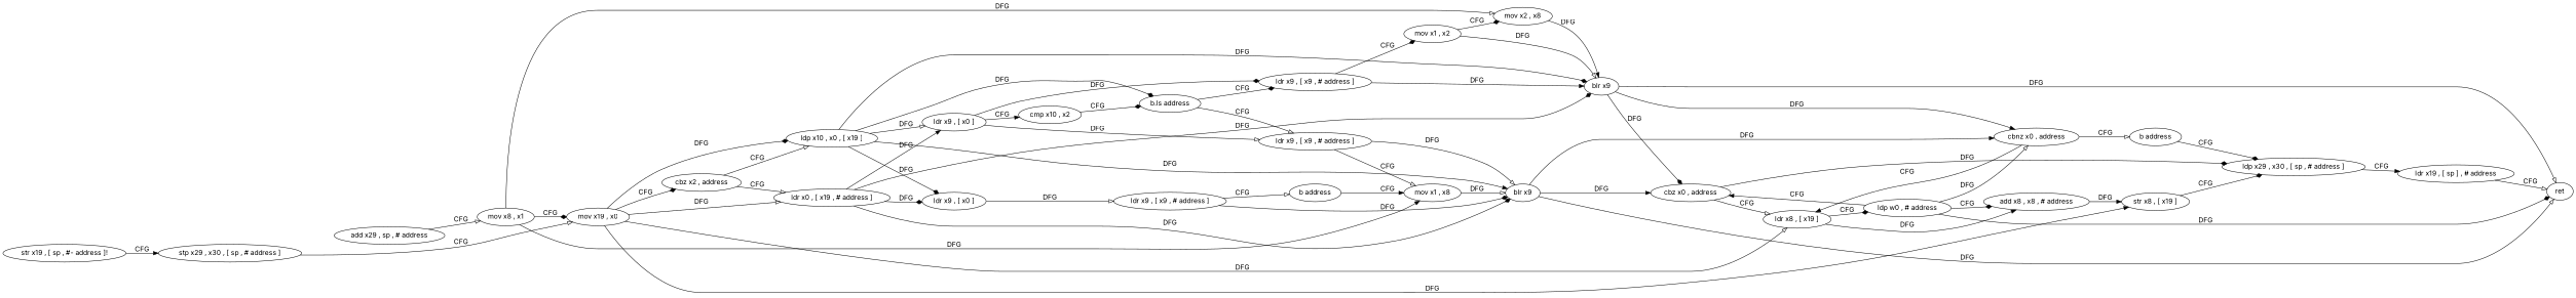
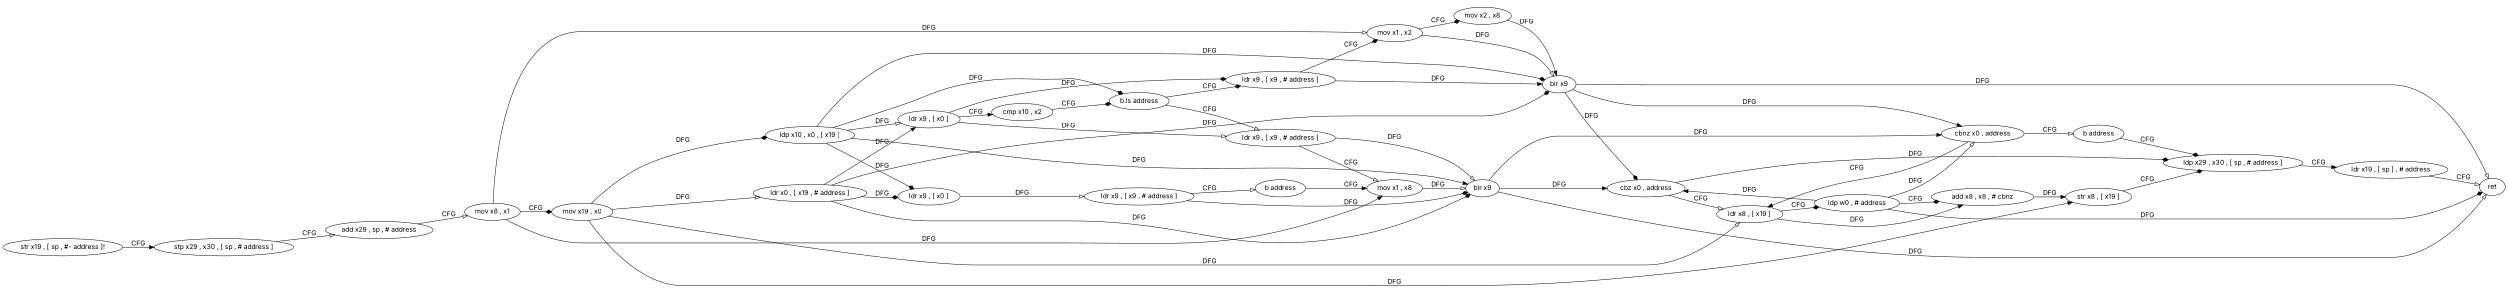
  digraph {
    fontname=Inter
    rankdir=LR
    node [fontname=Inter]
    edge [arrowhead=onormal fontname=Inter]
    n1 [label="str x19 , [ sp , #- address ]!"]
    n2 [label="stp x29 , x30 , [ sp , # address ]"]
    n3 [label="add x29 , sp , # address"]
    n4 [label="mov x8 , x1"]
    n5 [label="mov x19 , x0"]
    n6 [label="mov x1 , x8"]
    n7 [label="mov x2 , x8"]
-   n8 [label="cbz x2 , address"]
    n9 [label="ldr x0 , [ x19 , # address ]"]
    n10 [label="ldp x10 , x0 , [ x19 ]"]
    n11 [label="ldr x8 , [ x19 ]"]
    n12 [label="str x8 , [ x19 ]"]
    n13 [label="blr x9"]
    n14 [label="blr x9"]
    n15 [label="ldr x9 , [ x0 ]"]
    n16 [label="ldr x9 , [ x0 ]"]
    n17 [label="b.ls address"]
    n18 [label="ldp w0 , # address"]
-   n19 [label="add x8 , x8 , # address"]
+   n19 [label="add x8 , x8 , # cbnz"]
    n20 [label="ldp x29 , x30 , [ sp , # address ]"]
    n21 [label="ldr x9 , [ x9 , # address ]"]
    n22 [label="cmp x10 , x2"]
    n23 [label="ldr x9 , [ x9 , # address ]"]
    n24 [label="ldr x9 , [ x9 , # address ]"]
    n25 [label="cbz x0 , address"]
    n26 [label="cbnz x0 , address"]
    n27 [label=ret]
    n28 [label="b address"]
    n29 [label="mov x1 , x2"]
    n30 [label="b address"]
    n31 [label="ldr x19 , [ sp ] , # address"]
    n1 -> n2 [arrowhead=normal label=CFG]
-   n2 -> n5 [label=CFG]
+   n2 -> n3 [label=CFG]
    n3 -> n4 [label=CFG]
    n4 -> n5 [arrowhead=diamond label=CFG]
    n4 -> n6 [arrowhead=normal label=DFG]
-   n4 -> n7 [label=DFG]
-   n5 -> n8 [arrowhead=diamond label=CFG]
+   n4 -> n29 [label=DFG]
    n5 -> n9 [label=DFG]
    n5 -> n10 [arrowhead=diamond label=DFG]
    n5 -> n11 [label=DFG]
    n5 -> n12 [arrowhead=normal label=DFG]
    n6 -> n13 [label=DFG]
    n7 -> n14 [arrowhead=normal label=DFG]
-   n8 -> n9 [label=CFG]
-   n8 -> n10 [label=CFG]
    n9 -> n13 [arrowhead=diamond label=DFG]
    n9 -> n14 [arrowhead=diamond label=DFG]
    n9 -> n15 [arrowhead=diamond label=DFG]
    n9 -> n16 [arrowhead=normal label=DFG]
    n10 -> n13 [arrowhead=normal label=DFG]
    n10 -> n14 [arrowhead=diamond label=DFG]
    n10 -> n15 [arrowhead=diamond label=DFG]
    n10 -> n16 [label=DFG]
    n10 -> n17 [arrowhead=diamond label=DFG]
    n11 -> n18 [arrowhead=diamond label=CFG]
    n11 -> n19 [arrowhead=normal label=DFG]
    n12 -> n20 [arrowhead=diamond label=CFG]
    n13 -> n25 [arrowhead=normal label=DFG]
    n13 -> n26 [arrowhead=normal label=DFG]
    n13 -> n27 [label=DFG]
    n14 -> n25 [arrowhead=diamond label=DFG]
    n14 -> n26 [arrowhead=normal label=DFG]
    n14 -> n27 [label=DFG]
    n15 -> n21 [label=DFG]
    n16 -> n22 [arrowhead=normal label=CFG]
    n16 -> n23 [label=DFG]
    n16 -> n24 [arrowhead=diamond label=DFG]
    n17 -> n23 [label=CFG]
    n17 -> n24 [arrowhead=diamond label=CFG]
    n18 -> n19 [arrowhead=diamond label=CFG]
-   n18 -> n25 [arrowhead=normal label=CFG]
+   n18 -> n25 [arrowhead=normal label=DFG]
    n18 -> n26 [label=DFG]
    n18 -> n27 [arrowhead=diamond label=DFG]
    n19 -> n12 [arrowhead=normal label=DFG]
    n20 -> n31 [arrowhead=normal label=CFG]
    n21 -> n13 [arrowhead=diamond label=DFG]
    n21 -> n28 [label=CFG]
    n22 -> n17 [arrowhead=diamond label=CFG]
    n23 -> n6 [label=CFG]
    n23 -> n13 [label=DFG]
    n24 -> n14 [arrowhead=normal label=DFG]
    n24 -> n29 [arrowhead=diamond label=CFG]
    n25 -> n11 [label=CFG]
    n25 -> n20 [arrowhead=diamond label=DFG]
    n26 -> n11 [arrowhead=normal label=CFG]
    n26 -> n30 [label=CFG]
    n28 -> n6 [arrowhead=normal label=CFG]
    n29 -> n7 [arrowhead=diamond label=CFG]
    n29 -> n14 [label=DFG]
    n30 -> n20 [arrowhead=diamond label=CFG]
    n31 -> n27 [label=CFG]
  }
